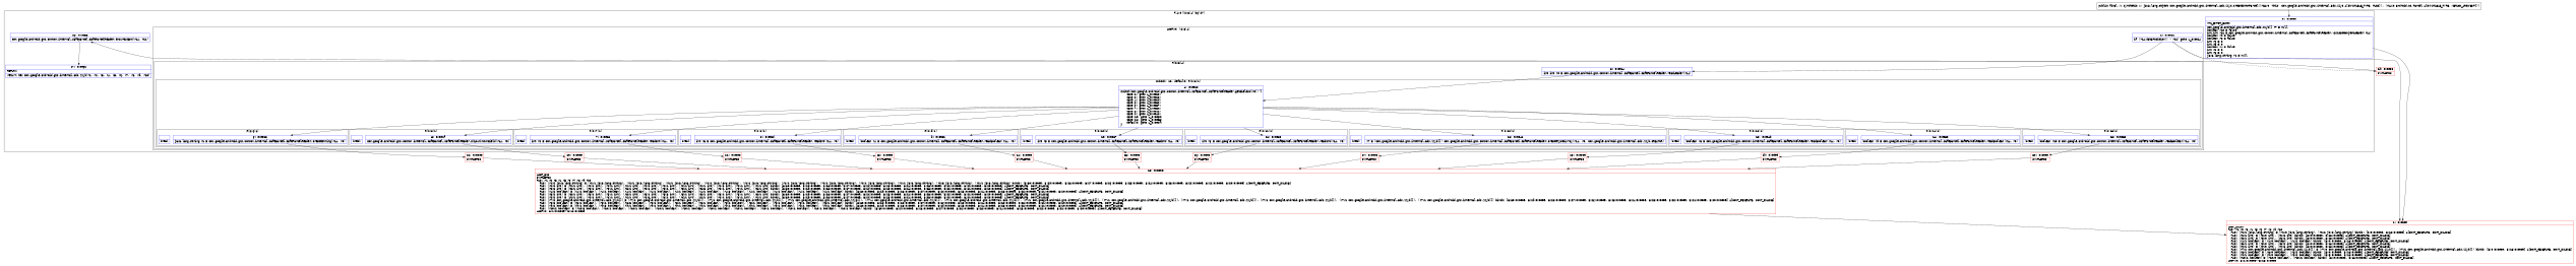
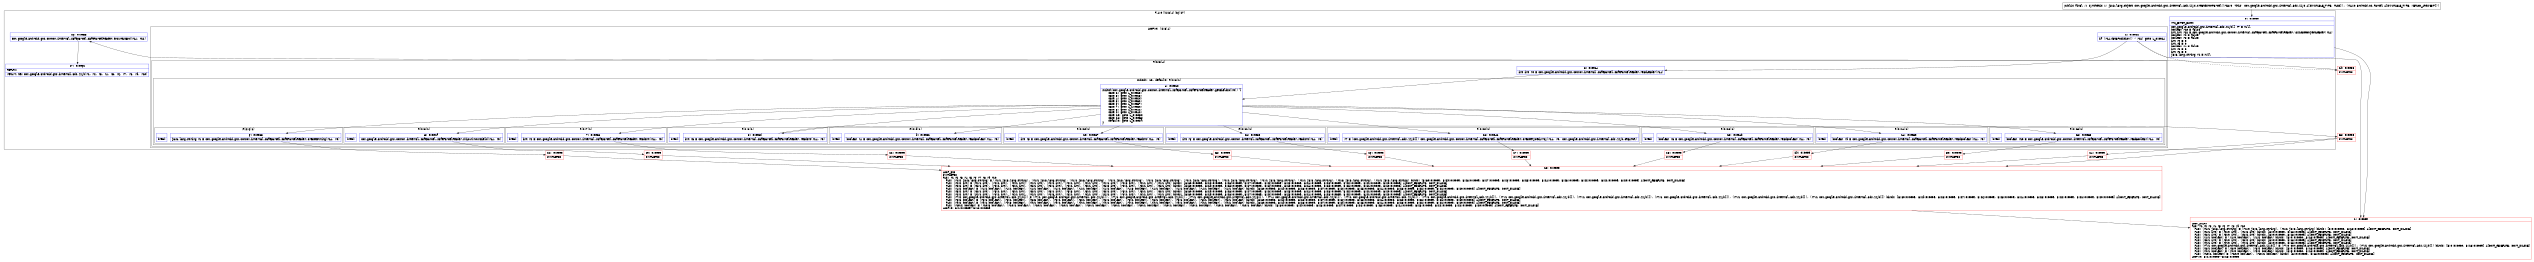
  digraph {
    fontname="DejaVu Sans Mono"
    node [color=blue fontname="DejaVu Sans Mono" shape=record]
    edge [fontname="DejaVu Sans Mono"]
    n1 [label="{6\:\ 0x0023|java.lang.String r1 = com.google.android.gms.common.internal.safeparcel.SafeParcelReader.createString(r14, r0)\l}"]
    n2 [label="{|break\l}"]
    n3 [label="{5\:\ 0x001f|com.google.android.gms.common.internal.safeparcel.SafeParcelReader.skipUnknownField(r14, r0)\l}"]
    n4 [label="{|break\l}"]
    n5 [label="{7\:\ 0x0028|int r2 = com.google.android.gms.common.internal.safeparcel.SafeParcelReader.readInt(r14, r0)\l}"]
    n6 [label="{|break\l}"]
    n7 [label="{8\:\ 0x002d|int r3 = com.google.android.gms.common.internal.safeparcel.SafeParcelReader.readInt(r14, r0)\l}"]
    n8 [label="{|break\l}"]
    n9 [label="{9\:\ 0x0032|boolean r4 = com.google.android.gms.common.internal.safeparcel.SafeParcelReader.readBoolean(r14, r0)\l}"]
    n10 [label="{|break\l}"]
    n11 [label="{10\:\ 0x0037|int r5 = com.google.android.gms.common.internal.safeparcel.SafeParcelReader.readInt(r14, r0)\l}"]
    n12 [label="{|break\l}"]
    n13 [label="{11\:\ 0x003c|int r6 = com.google.android.gms.common.internal.safeparcel.SafeParcelReader.readInt(r14, r0)\l}"]
    n14 [label="{|break\l}"]
    n15 [label="{12\:\ 0x0041|r7 = (com.google.android.gms.internal.ads.zzyb[]) com.google.android.gms.common.internal.safeparcel.SafeParcelReader.createTypedArray(r14, r0, com.google.android.gms.internal.ads.zzyb.CREATOR)\l}"]
    n16 [label="{|break\l}"]
    n17 [label="{13\:\ 0x004b|boolean r8 = com.google.android.gms.common.internal.safeparcel.SafeParcelReader.readBoolean(r14, r0)\l}"]
    n18 [label="{|break\l}"]
    n19 [label="{14\:\ 0x0050|boolean r9 = com.google.android.gms.common.internal.safeparcel.SafeParcelReader.readBoolean(r14, r0)\l}"]
    n20 [label="{|break\l}"]
    n21 [label="{15\:\ 0x0055|boolean r10 = com.google.android.gms.common.internal.safeparcel.SafeParcelReader.readBoolean(r14, r0)\l}"]
    n22 [label="{|break\l}"]
    n23 [label="{4\:\ 0x001c|switch(com.google.android.gms.common.internal.safeparcel.SafeParcelReader.getFieldId(r0)) \{\l    case 2: goto L_0x0023;\l    case 3: goto L_0x0028;\l    case 4: goto L_0x002d;\l    case 5: goto L_0x0032;\l    case 6: goto L_0x0037;\l    case 7: goto L_1x003c;\l    case 8: goto L_0x0041;\l    case 9: goto L_0x004b;\l    case 10: goto L_0x0050;\l    case 11: goto L_0x0055;\l    default: goto L_0x001f;\l\}\l}"]
    n24 [label="{3\:\ 0x0014|int int r0 = com.google.android.gms.common.internal.safeparcel.SafeParcelReader.readHeader(r14)\l}"]
    n25 [label="{2\:\ 0x0012|if (r14.dataPosition() \< r11) goto L_0x0014\l}"]
    n26 [label="{0\:\ 0x0000|MTH_ENTER_BLOCK\l|com.google.android.gms.internal.ads.zzyb[] r7 = null\lboolean r10 = false\lint int r11 = com.google.android.gms.common.internal.safeparcel.SafeParcelReader.validateObjectHeader(r14)\lboolean r9 = false\lboolean r8 = false\lint r6 = 0\lint r5 = 0\lboolean r4 = false\lint r3 = 0\lint r2 = 0\ljava.lang.String r1 = null\l}"]
    n27 [label="{16\:\ 0x005a|com.google.android.gms.common.internal.safeparcel.SafeParcelReader.ensureAtEnd(r14, r11)\l}"]
    n28 [label="{17\:\ 0x0062|RETURN\l|return new com.google.android.gms.internal.ads.zzyb(r1, r2, r3, r4, r5, r6, r7, r8, r9, r10)\l}"]
    n29 [color=red label="{21\:\ 0x000e|SYNTHETIC\l}"]
    n30 [color=red label="{20\:\ 0x000e|SYNTHETIC\l}"]
    n31 [color=red label="{22\:\ 0x000e|SYNTHETIC\l}"]
    n32 [color=red label="{23\:\ 0x000e|SYNTHETIC\l}"]
    n33 [color=red label="{24\:\ 0x000e|SYNTHETIC\l}"]
    n34 [color=red label="{25\:\ 0x000e|SYNTHETIC\l}"]
    n35 [color=red label="{26\:\ 0x000e|SYNTHETIC\l}"]
    n36 [color=red label="{27\:\ 0x000e|SYNTHETIC\l}"]
    n37 [color=red label="{28\:\ 0x000e|SYNTHETIC\l}"]
    n38 [color=red label="{29\:\ 0x000e|SYNTHETIC\l}"]
    n39 [color=red label="{30\:\ 0x000e|SYNTHETIC\l}"]
    n40 [color=red label="{1\:\ 0x000e|LOOP_START\lPHI: r1 r2 r3 r4 r5 r6 r7 r8 r9 r10 \l  PHI: (r1v1 java.lang.String) = (r1v0 java.lang.String), (r1v2 java.lang.String) binds: [B:0:0x0000, B:18:0x000e] A[DONT_GENERATE, DONT_INLINE]\l  PHI: (r2v1 int) = (r2v0 int), (r2v2 int) binds: [B:0:0x0000, B:18:0x000e] A[DONT_GENERATE, DONT_INLINE]\l  PHI: (r3v1 int) = (r3v0 int), (r3v2 int) binds: [B:0:0x0000, B:18:0x000e] A[DONT_GENERATE, DONT_INLINE]\l  PHI: (r4v1 boolean) = (r4v0 boolean), (r4v2 boolean) binds: [B:0:0x0000, B:18:0x000e] A[DONT_GENERATE, DONT_INLINE]\l  PHI: (r5v1 int) = (r5v0 int), (r5v2 int) binds: [B:0:0x0000, B:18:0x000e] A[DONT_GENERATE, DONT_INLINE]\l  PHI: (r6v1 int) = (r6v0 int), (r6v2 int) binds: [B:0:0x0000, B:18:0x000e] A[DONT_GENERATE, DONT_INLINE]\l  PHI: (r7v1 com.google.android.gms.internal.ads.zzyb[]) = (r7v0 com.google.android.gms.internal.ads.zzyb[]), (r7v2 com.google.android.gms.internal.ads.zzyb[]) binds: [B:0:0x0000, B:18:0x000e] A[DONT_GENERATE, DONT_INLINE]\l  PHI: (r8v1 boolean) = (r8v0 boolean), (r8v2 boolean) binds: [B:0:0x0000, B:18:0x000e] A[DONT_GENERATE, DONT_INLINE]\l  PHI: (r9v1 boolean) = (r9v0 boolean), (r9v2 boolean) binds: [B:0:0x0000, B:18:0x000e] A[DONT_GENERATE, DONT_INLINE]\l  PHI: (r10v1 boolean) = (r10v0 boolean), (r10v2 boolean) binds: [B:0:0x0000, B:18:0x000e] A[DONT_GENERATE, DONT_INLINE]\lLOOP:0: B:1:0x000e\-\>B:18:0x000e\l}"]
    n41 [color=red label="{19\:\ 0x005a|SYNTHETIC\l}"]
    n42 [color=red label="{18\:\ 0x000e|LOOP_END\lSYNTHETIC\lPHI: r1 r2 r3 r4 r5 r6 r7 r8 r9 r10 \l  PHI: (r1v2 java.lang.String) = (r1v1 java.lang.String), (r1v1 java.lang.String), (r1v1 java.lang.String), (r1v1 java.lang.String), (r1v1 java.lang.String), (r1v1 java.lang.String), (r1v1 java.lang.String), (r1v1 java.lang.String), (r1v1 java.lang.String), (r1v3 java.lang.String), (r1v1 java.lang.String) binds: [B:30:0x000e, B:29:0x000e, B:28:0x000e, B:27:0x000e, B:26:0x000e, B:25:0x000e, B:24:0x000e, B:23:0x000e, B:22:0x000e, B:21:0x000e, B:20:0x000e] A[DONT_GENERATE, DONT_INLINE]\l  PHI: (r2v2 int) = (r2v1 int), (r2v1 int), (r2v1 int), (r2v1 int), (r2v1 int), (r2v1 int), (r2v1 int), (r2v1 int), (r2v3 int), (r2v1 int), (r2v1 int) binds: [B:30:0x000e, B:29:0x000e, B:28:0x000e, B:27:0x000e, B:26:0x000e, B:25:0x000e, B:24:0x000e, B:23:0x000e, B:22:0x000e, B:21:0x000e, B:20:0x000e] A[DONT_GENERATE, DONT_INLINE]\l  PHI: (r3v2 int) = (r3v1 int), (r3v1 int), (r3v1 int), (r3v1 int), (r3v1 int), (r3v1 int), (r3v1 int), (r3v3 int), (r3v1 int), (r3v1 int), (r3v1 int) binds: [B:30:0x000e, B:29:0x000e, B:28:0x000e, B:27:0x000e, B:26:0x000e, B:25:0x000e, B:24:0x000e, B:23:0x000e, B:22:0x000e, B:21:0x000e, B:20:0x000e] A[DONT_GENERATE, DONT_INLINE]\l  PHI: (r4v2 boolean) = (r4v1 boolean), (r4v1 boolean), (r4v1 boolean), (r4v1 boolean), (r4v1 boolean), (r4v1 boolean), (r4v3 boolean), (r4v1 boolean), (r4v1 boolean), (r4v1 boolean), (r4v1 boolean) binds: [B:30:0x000e, B:29:0x000e, B:28:0x000e, B:27:0x000e, B:26:0x000e, B:25:0x000e, B:24:0x000e, B:23:0x000e, B:22:0x000e, B:21:0x000e, B:20:0x000e] A[DONT_GENERATE, DONT_INLINE]\l  PHI: (r5v2 int) = (r5v1 int), (r5v1 int), (r5v1 int), (r5v1 int), (r5v1 int), (r5v3 int), (r5v1 int), (r5v1 int), (r5v1 int), (r5v1 int), (r5v1 int) binds: [B:30:0x000e, B:29:0x000e, B:28:0x000e, B:27:0x000e, B:26:0x000e, B:25:0x000e, B:24:0x000e, B:23:0x000e, B:22:0x000e, B:21:0x000e, B:20:0x000e] A[DONT_GENERATE, DONT_INLINE]\l  PHI: (r6v2 int) = (r6v1 int), (r6v1 int), (r6v1 int), (r6v1 int), (r6v3 int), (r6v1 int), (r6v1 int), (r6v1 int), (r6v1 int), (r6v1 int), (r6v1 int) binds: [B:30:0x000e, B:29:0x000e, B:28:0x000e, B:27:0x000e, B:26:0x000e, B:25:0x000e, B:24:0x000e, B:23:0x000e, B:22:0x000e, B:21:0x000e, B:20:0x000e] A[DONT_GENERATE, DONT_INLINE]\l  PHI: (r7v2 com.google.android.gms.internal.ads.zzyb[]) = (r7v1 com.google.android.gms.internal.ads.zzyb[]), (r7v1 com.google.android.gms.internal.ads.zzyb[]), (r7v1 com.google.android.gms.internal.ads.zzyb[]), (r7v4 com.google.android.gms.internal.ads.zzyb[]), (r7v1 com.google.android.gms.internal.ads.zzyb[]), (r7v1 com.google.android.gms.internal.ads.zzyb[]), (r7v1 com.google.android.gms.internal.ads.zzyb[]), (r7v1 com.google.android.gms.internal.ads.zzyb[]), (r7v1 com.google.android.gms.internal.ads.zzyb[]), (r7v1 com.google.android.gms.internal.ads.zzyb[]), (r7v1 com.google.android.gms.internal.ads.zzyb[]) binds: [B:30:0x000e, B:29:0x000e, B:28:0x000e, B:27:0x000e, B:26:0x000e, B:25:0x000e, B:24:0x000e, B:23:0x000e, B:22:0x000e, B:21:0x000e, B:20:0x000e] A[DONT_GENERATE, DONT_INLINE]\l  PHI: (r8v2 boolean) = (r8v1 boolean), (r8v1 boolean), (r8v3 boolean), (r8v1 boolean), (r8v1 boolean), (r8v1 boolean), (r8v1 boolean), (r8v1 boolean), (r8v1 boolean), (r8v1 boolean), (r8v1 boolean) binds: [B:30:0x000e, B:29:0x000e, B:28:0x000e, B:27:0x000e, B:26:0x000e, B:25:0x000e, B:24:0x000e, B:23:0x000e, B:22:0x000e, B:21:0x000e, B:20:0x000e] A[DONT_GENERATE, DONT_INLINE]\l  PHI: (r9v2 boolean) = (r9v1 boolean), (r9v3 boolean), (r9v1 boolean), (r9v1 boolean), (r9v1 boolean), (r9v1 boolean), (r9v1 boolean), (r9v1 boolean), (r9v1 boolean), (r9v1 boolean), (r9v1 boolean) binds: [B:30:0x000e, B:29:0x000e, B:28:0x000e, B:27:0x000e, B:26:0x000e, B:25:0x000e, B:24:0x000e, B:23:0x000e, B:22:0x000e, B:21:0x000e, B:20:0x000e] A[DONT_GENERATE, DONT_INLINE]\l  PHI: (r10v2 boolean) = (r10v3 boolean), (r10v1 boolean), (r10v1 boolean), (r10v1 boolean), (r10v1 boolean), (r10v1 boolean), (r10v1 boolean), (r10v1 boolean), (r10v1 boolean), (r10v1 boolean), (r10v1 boolean) binds: [B:30:0x000e, B:29:0x000e, B:28:0x000e, B:27:0x000e, B:26:0x000e, B:25:0x000e, B:24:0x000e, B:23:0x000e, B:22:0x000e, B:21:0x000e, B:20:0x000e] A[DONT_GENERATE, DONT_INLINE]\lLOOP:0: B:1:0x000e\-\>B:18:0x000e\l}"]
    n43 [label="{public final \/* synthetic *\/ java.lang.Object com.google.android.gms.internal.ads.zzyc.createFromParcel((r13v0 'this' com.google.android.gms.internal.ads.zzyc A[IMMUTABLE_TYPE, THIS]), (r14v0 android.os.Parcel A[IMMUTABLE_TYPE, METHOD_ARGUMENT])) }" color=""]
    subgraph cluster_1 {
      label="R(4:0|(2:3|4)|16|17)"
      n26
      n27
      n28
      subgraph cluster_2 {
        label="LOOP:0: (2:3|4)"
        n25
        subgraph cluster_3 {
          label="R(2:3|4)"
          n24
          subgraph cluster_4 {
            label="Switch: 10, default: R(2:5|1)"
            n23
            subgraph cluster_5 {
              label="R(2:6|1)"
              n1
              n2
            }
            subgraph cluster_6 {
              label="R(2:5|1)"
              n3
              n4
            }
            subgraph cluster_7 {
              label="R(2:7|1)"
              n5
              n6
            }
            subgraph cluster_8 {
              label="R(2:8|1)"
              n7
              n8
            }
            subgraph cluster_9 {
              label="R(2:9|1)"
              n9
              n10
            }
            subgraph cluster_10 {
              label="R(2:10|1)"
              n11
              n12
            }
            subgraph cluster_11 {
              label="R(2:11|1)"
              n13
              n14
            }
            subgraph cluster_12 {
              label="R(2:12|1)"
              n15
              n16
            }
            subgraph cluster_13 {
              label="R(2:13|1)"
              n17
              n18
            }
            subgraph cluster_14 {
              label="R(2:14|1)"
              n19
              n20
            }
            subgraph cluster_15 {
              label="R(2:15|1)"
              n21
              n22
            }
          }
        }
      }
    }
    n1 -> n29
    n3 -> n30
    n5 -> n31
    n7 -> n32
-   n9 -> n33
+   n32 -> n33
    n11 -> n34
    n13 -> n35
    n15 -> n36
    n17 -> n37
    n19 -> n38
    n21 -> n39
    n23 -> n1
    n23 -> n3
    n23 -> n5
    n23 -> n7
    n23 -> n9
    n23 -> n11
    n23 -> n13
    n23 -> n15
    n23 -> n17
    n23 -> n19
    n23 -> n21
    n24 -> n23
    n25 -> n24
    n25 -> n40
    n25 -> n41 [style=dashed]
    n26 -> n40
    n27 -> n28
    n29 -> n42
    n30 -> n42
    n31 -> n42
    n32 -> n42
    n33 -> n42
    n34 -> n42
    n35 -> n42
    n36 -> n42
    n37 -> n42
    n38 -> n42
    n39 -> n42
    n41 -> n27
    n42 -> n40
    n43 -> n26
  }
